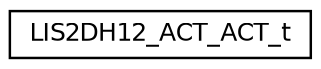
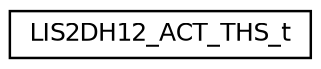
  digraph {
    rankdir=LR
-   n1 [color=black fillcolor=white fontname=Helvetica fontsize=10 height=0.2 label=LIS2DH12_ACT_ACT_t shape=record style=filled width=0.4]
+   n1 [color=black fillcolor=white fontname=Helvetica fontsize=10 height=0.2 label=LIS2DH12_ACT_THS_t shape=record style=filled width=0.4]
  }
